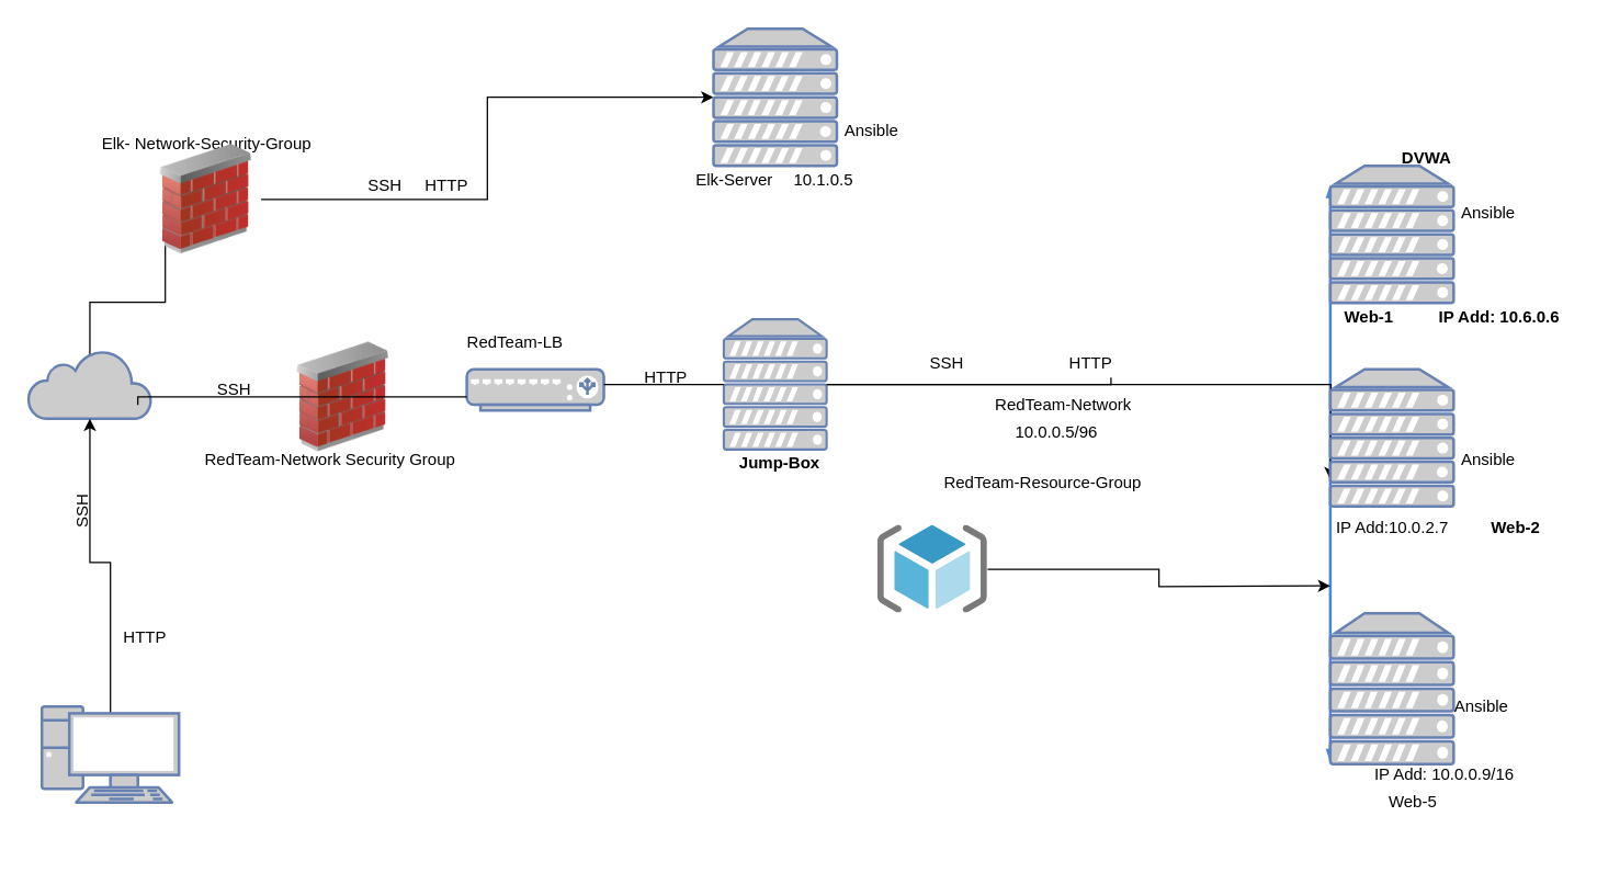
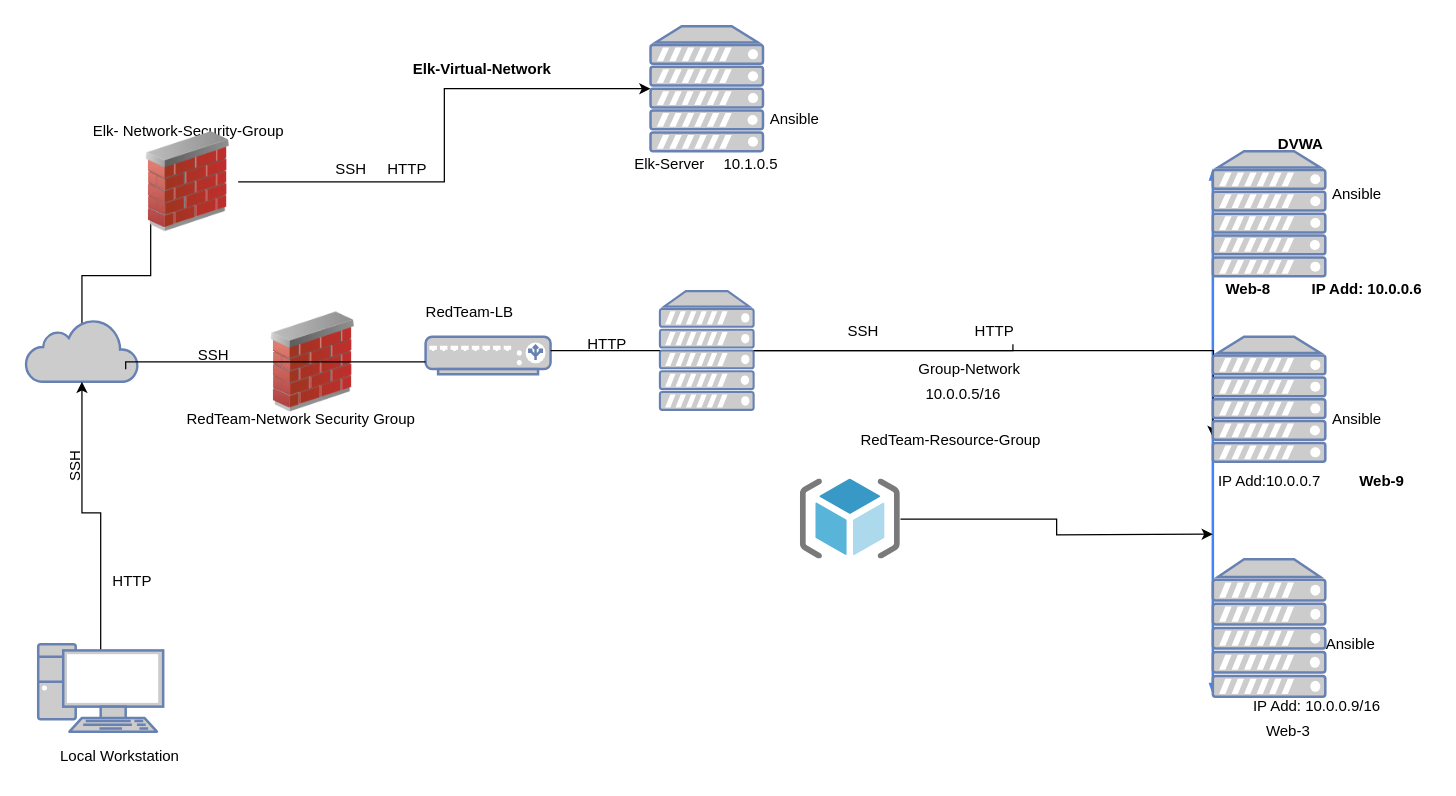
  <mxCell id="0" />
  <mxCell id="1" parent="0" />
  <mxCell id="2" style="edgeStyle=elbowEdgeStyle;rounded=0;elbow=vertical;html=1;labelBackgroundColor=none;startArrow=blockThin;startFill=1;startSize=4;endArrow=blockThin;endFill=1;endSize=4;jettySize=auto;orthogonalLoop=1;strokeColor=#4284F3;strokeWidth=2;fontSize=12;fontColor=#000000;align=center;dashed=0;exitX=0;exitY=0.982;exitDx=0;exitDy=0;exitPerimeter=0;" parent="1" edge="1" source="26"><mxGeometry relative="1" as="geometry"><mxPoint x="970" y="565" as="sourcePoint" /><mxPoint x="970" y="135" as="targetPoint" /><Array as="points"><mxPoint x="1000" y="374" /></Array></mxGeometry></mxCell>
- <mxCell id="3" value="&lt;b&gt;Jump-Box&lt;/b&gt;" style="text;html=1;resizable=0;autosize=1;align=center;verticalAlign=middle;points=[];fillColor=none;strokeColor=none;rounded=0;" parent="1" vertex="1"><mxGeometry x="532.5" y="327.5" width="70" height="20" as="geometry" /></mxCell>
- <mxCell id="4" value="&lt;b&gt;Web-1&lt;/b&gt;" style="text;html=1;resizable=0;autosize=1;align=center;verticalAlign=middle;points=[];fillColor=none;strokeColor=none;rounded=0;" parent="1" vertex="1"><mxGeometry x="972.7" y="220.5" width="50" height="20" as="geometry" /></mxCell>
- <mxCell id="5" value="&lt;b&gt;Web-2&lt;/b&gt;" style="text;html=1;resizable=0;autosize=1;align=center;verticalAlign=middle;points=[];fillColor=none;strokeColor=none;rounded=0;" parent="1" vertex="1"><mxGeometry x="1080" y="375" width="50" height="20" as="geometry" /></mxCell>
- <mxCell id="6" value="&lt;b&gt;IP Add: 10.6.0.6&lt;/b&gt;" style="text;html=1;resizable=0;autosize=1;align=center;verticalAlign=middle;points=[];fillColor=none;strokeColor=none;rounded=0;" parent="1" vertex="1"><mxGeometry x="1042.7" y="220.5" width="100" height="20" as="geometry" /></mxCell>
+ <mxCell id="4" value="&lt;b&gt;Web-8&lt;/b&gt;" style="text;html=1;resizable=0;autosize=1;align=center;verticalAlign=middle;points=[];fillColor=none;strokeColor=none;rounded=0;" parent="1" vertex="1"><mxGeometry x="972.7" y="220.5" width="50" height="20" as="geometry" /></mxCell>
+ <mxCell id="5" value="&lt;b&gt;Web-9&lt;/b&gt;" style="text;html=1;resizable=0;autosize=1;align=center;verticalAlign=middle;points=[];fillColor=none;strokeColor=none;rounded=0;" parent="1" vertex="1"><mxGeometry x="1080" y="375" width="50" height="20" as="geometry" /></mxCell>
+ <mxCell id="6" value="&lt;b&gt;IP Add: 10.0.0.6&lt;/b&gt;" style="text;html=1;resizable=0;autosize=1;align=center;verticalAlign=middle;points=[];fillColor=none;strokeColor=none;rounded=0;" parent="1" vertex="1"><mxGeometry x="1042.7" y="220.5" width="100" height="20" as="geometry" /></mxCell>
  <mxCell id="7" value="&lt;b&gt;DVWA&lt;/b&gt;" style="text;html=1;resizable=0;autosize=1;align=center;verticalAlign=middle;points=[];fillColor=none;strokeColor=none;rounded=0;" parent="1" vertex="1"><mxGeometry x="1015" y="105" width="50" height="20" as="geometry" /></mxCell>
- <mxCell id="9" value="RedTeam-Network" style="text;html=1;resizable=0;autosize=1;align=center;verticalAlign=middle;points=[];fillColor=none;strokeColor=none;rounded=0;" parent="1" vertex="1"><mxGeometry x="720" y="285" width="110" height="20" as="geometry" /></mxCell>
+ <mxCell id="8" value="&lt;b&gt;Elk-Virtual-Network&lt;/b&gt;" style="text;html=1;resizable=0;autosize=1;align=center;verticalAlign=middle;points=[];fillColor=none;strokeColor=none;rounded=0;" parent="1" vertex="1"><mxGeometry x="320" y="45" width="130" height="20" as="geometry" /></mxCell>
+ <mxCell id="9" value="Group-Network" style="text;html=1;resizable=0;autosize=1;align=center;verticalAlign=middle;points=[];fillColor=none;strokeColor=none;rounded=0;" parent="1" vertex="1"><mxGeometry x="720" y="285" width="110" height="20" as="geometry" /></mxCell>
  <mxCell id="10" value="Elk-Server" style="text;html=1;align=center;verticalAlign=middle;resizable=0;points=[];autosize=1;strokeColor=none;" parent="1" vertex="1"><mxGeometry x="500" y="120.5" width="70" height="20" as="geometry" /></mxCell>
  <mxCell id="11" value="" style="edgeStyle=orthogonalEdgeStyle;rounded=0;orthogonalLoop=1;jettySize=auto;html=1;" parent="1" source="12" edge="1"><mxGeometry relative="1" as="geometry"><mxPoint x="970" y="427" as="targetPoint" /></mxGeometry></mxCell>
  <mxCell id="12" value="&lt;br&gt;" style="aspect=fixed;html=1;points=[];align=center;image;fontSize=12;image=img/lib/mscae/ResourceGroup.svg;" parent="1" vertex="1"><mxGeometry x="640" y="383" width="80" height="64" as="geometry" /></mxCell>
  <mxCell id="13" value="RedTeam-Resource-Group" style="text;html=1;resizable=0;autosize=1;align=center;verticalAlign=middle;points=[];fillColor=none;strokeColor=none;rounded=0;" parent="1" vertex="1"><mxGeometry x="680" y="342" width="160" height="20" as="geometry" /></mxCell>
  <mxCell id="14" value="Elk- Network-Security-Group" style="text;html=1;resizable=0;autosize=1;align=center;verticalAlign=middle;points=[];fillColor=none;strokeColor=none;rounded=0;" parent="1" vertex="1"><mxGeometry x="65" y="95" width="170" height="20" as="geometry" /></mxCell>
  <mxCell id="15" value="" style="edgeStyle=orthogonalEdgeStyle;rounded=0;orthogonalLoop=1;jettySize=auto;html=1;entryX=-0.03;entryY=0.5;entryDx=0;entryDy=0;entryPerimeter=0;" parent="1" source="37" edge="1"><mxGeometry relative="1" as="geometry"><mxPoint x="970" y="349.31" as="targetPoint" /><mxPoint x="760.5" y="277.59" as="sourcePoint" /></mxGeometry></mxCell>
  <mxCell id="16" value="IP Add: 10.0.0.9/16" style="text;html=1;resizable=0;autosize=1;align=center;verticalAlign=middle;points=[];fillColor=none;strokeColor=none;rounded=0;" parent="1" vertex="1"><mxGeometry x="992.7" y="555" width="120" height="20" as="geometry" /></mxCell>
- <mxCell id="17" value="IP Add:10.0.2.7" style="text;html=1;resizable=0;autosize=1;align=center;verticalAlign=middle;points=[];fillColor=none;strokeColor=none;rounded=0;" parent="1" vertex="1"><mxGeometry x="965" y="375" width="100" height="20" as="geometry" /></mxCell>
+ <mxCell id="17" value="IP Add:10.0.0.7" style="text;html=1;resizable=0;autosize=1;align=center;verticalAlign=middle;points=[];fillColor=none;strokeColor=none;rounded=0;" parent="1" vertex="1"><mxGeometry x="965" y="375" width="100" height="20" as="geometry" /></mxCell>
  <mxCell id="18" value="RedTeam-LB" style="text;html=1;align=center;verticalAlign=middle;resizable=0;points=[];autosize=1;strokeColor=none;" parent="1" vertex="1"><mxGeometry x="330" y="240" width="90" height="20" as="geometry" /></mxCell>
  <mxCell id="19" value="RedTeam-Network Security Group" style="text;html=1;resizable=0;autosize=1;align=center;verticalAlign=middle;points=[];fillColor=none;strokeColor=none;rounded=0;" parent="1" vertex="1"><mxGeometry x="140" y="325" width="200" height="20" as="geometry" /></mxCell>
  <mxCell id="20" style="edgeStyle=orthogonalEdgeStyle;rounded=0;orthogonalLoop=1;jettySize=auto;html=1;" parent="1" source="22" target="30" edge="1"><mxGeometry relative="1" as="geometry" /></mxCell>
  <mxCell id="21" style="edgeStyle=orthogonalEdgeStyle;rounded=0;orthogonalLoop=1;jettySize=auto;html=1;exitX=0.25;exitY=0.625;exitDx=0;exitDy=0;exitPerimeter=0;" parent="1" source="22" edge="1"><mxGeometry relative="1" as="geometry"><mxPoint x="65" y="305" as="targetPoint" /><Array as="points"><mxPoint x="120" y="155" /><mxPoint x="120" y="220" /><mxPoint x="65" y="220" /></Array></mxGeometry></mxCell>
  <mxCell id="22" value="" style="image;html=1;image=img/lib/clip_art/networking/Firewall_02_128x128.png" parent="1" vertex="1"><mxGeometry x="110" y="105" width="80" height="80" as="geometry" /></mxCell>
  <mxCell id="23" value="" style="image;html=1;image=img/lib/clip_art/networking/Firewall_02_128x128.png" parent="1" vertex="1"><mxGeometry x="210" y="249.31" width="80" height="80" as="geometry" /></mxCell>
  <mxCell id="24" value="" style="fontColor=#0066CC;verticalAlign=top;verticalLabelPosition=bottom;labelPosition=center;align=center;html=1;outlineConnect=0;fillColor=#CCCCCC;strokeColor=#6881B3;gradientColor=none;gradientDirection=north;strokeWidth=2;shape=mxgraph.networks.server;" parent="1" vertex="1"><mxGeometry x="970" y="120.5" width="90" height="100" as="geometry" /></mxCell>
  <mxCell id="25" value="" style="fontColor=#0066CC;verticalAlign=top;verticalLabelPosition=bottom;labelPosition=center;align=center;html=1;outlineConnect=0;fillColor=#CCCCCC;strokeColor=#6881B3;gradientColor=none;gradientDirection=north;strokeWidth=2;shape=mxgraph.networks.server;" parent="1" vertex="1"><mxGeometry x="970" y="269" width="90" height="100" as="geometry" /></mxCell>
  <mxCell id="26" value="" style="fontColor=#0066CC;verticalAlign=top;verticalLabelPosition=bottom;labelPosition=center;align=center;html=1;outlineConnect=0;fillColor=#CCCCCC;strokeColor=#6881B3;gradientColor=none;gradientDirection=north;strokeWidth=2;shape=mxgraph.networks.server;" parent="1" vertex="1"><mxGeometry x="970" y="447" width="90" height="110" as="geometry" /></mxCell>
  <mxCell id="27" value="" style="html=1;outlineConnect=0;fillColor=#CCCCCC;strokeColor=#6881B3;gradientColor=none;gradientDirection=north;strokeWidth=2;shape=mxgraph.networks.cloud;fontColor=#ffffff;" parent="1" vertex="1"><mxGeometry x="20" y="255" width="90" height="50" as="geometry" /></mxCell>
  <mxCell id="28" value="" style="fontColor=#0066CC;verticalAlign=top;verticalLabelPosition=bottom;labelPosition=center;align=center;html=1;outlineConnect=0;fillColor=#CCCCCC;strokeColor=#6881B3;gradientColor=none;gradientDirection=north;strokeWidth=2;shape=mxgraph.networks.load_balancer;" parent="1" vertex="1"><mxGeometry x="340" y="269" width="100" height="30" as="geometry" /></mxCell>
  <mxCell id="29" value="" style="edgeStyle=orthogonalEdgeStyle;rounded=0;orthogonalLoop=1;jettySize=auto;html=1;endArrow=none;startArrow=none;" parent="1" target="28" edge="1"><mxGeometry relative="1" as="geometry"><mxPoint x="770" y="285" as="targetPoint" /><mxPoint x="100" y="295" as="sourcePoint" /><Array as="points"><mxPoint x="100" y="289" /></Array></mxGeometry></mxCell>
  <mxCell id="30" value="" style="fontColor=#0066CC;verticalAlign=top;verticalLabelPosition=bottom;labelPosition=center;align=center;html=1;outlineConnect=0;fillColor=#CCCCCC;strokeColor=#6881B3;gradientColor=none;gradientDirection=north;strokeWidth=2;shape=mxgraph.networks.server;" parent="1" vertex="1"><mxGeometry x="520" y="20.5" width="90" height="100" as="geometry" /></mxCell>
  <mxCell id="31" value="10.1.0.5" style="text;html=1;resizable=0;autosize=1;align=center;verticalAlign=middle;points=[];fillColor=none;strokeColor=none;rounded=0;" parent="1" vertex="1"><mxGeometry x="570" y="120.5" width="60" height="20" as="geometry" /></mxCell>
  <mxCell id="32" style="edgeStyle=orthogonalEdgeStyle;rounded=0;orthogonalLoop=1;jettySize=auto;html=1;startArrow=none;exitX=0.5;exitY=0.07;exitDx=0;exitDy=0;exitPerimeter=0;" parent="1" source="33" target="27" edge="1"><mxGeometry relative="1" as="geometry"><mxPoint x="65" y="305" as="targetPoint" /><Array as="points" /><mxPoint x="40" y="445" as="sourcePoint" /></mxGeometry></mxCell>
  <mxCell id="33" value="" style="fontColor=#0066CC;verticalAlign=top;verticalLabelPosition=bottom;labelPosition=center;align=center;html=1;outlineConnect=0;fillColor=#CCCCCC;strokeColor=#6881B3;gradientColor=none;gradientDirection=north;strokeWidth=2;shape=mxgraph.networks.pc;" parent="1" vertex="1"><mxGeometry x="30" y="515" width="100" height="70" as="geometry" /></mxCell>
+ <mxCell id="34" value="Local Workstation" style="text;html=1;resizable=0;autosize=1;align=center;verticalAlign=middle;points=[];fillColor=none;strokeColor=none;rounded=0;" parent="1" vertex="1"><mxGeometry x="40" y="595" width="110" height="20" as="geometry" /></mxCell>
  <mxCell id="35" value="SSH" style="text;html=1;resizable=0;autosize=1;align=center;verticalAlign=middle;points=[];fillColor=none;strokeColor=none;rounded=0;rotation=270;" parent="1" vertex="1"><mxGeometry x="40" y="363" width="40" height="20" as="geometry" /></mxCell>
  <mxCell id="36" value="SSH" style="text;html=1;resizable=0;autosize=1;align=center;verticalAlign=middle;points=[];fillColor=none;strokeColor=none;rounded=0;" parent="1" vertex="1"><mxGeometry x="150" y="274.31" width="40" height="20" as="geometry" /></mxCell>
  <mxCell id="37" value="" style="fontColor=#0066CC;verticalAlign=top;verticalLabelPosition=bottom;labelPosition=center;align=center;html=1;outlineConnect=0;fillColor=#CCCCCC;strokeColor=#6881B3;gradientColor=none;gradientDirection=north;strokeWidth=2;shape=mxgraph.networks.server;" parent="1" vertex="1"><mxGeometry x="527.5" y="232.5" width="75" height="95" as="geometry" /></mxCell>
  <mxCell id="38" value="" style="edgeStyle=orthogonalEdgeStyle;rounded=0;orthogonalLoop=1;jettySize=auto;html=1;startArrow=none;endArrow=none;" parent="1" source="28" target="37" edge="1"><mxGeometry relative="1" as="geometry"><mxPoint x="770" y="285" as="targetPoint" /><mxPoint x="440" y="285" as="sourcePoint" /><Array as="points"><mxPoint x="480" y="280" /><mxPoint x="480" y="280" /></Array></mxGeometry></mxCell>
  <mxCell id="39" value="SSH" style="text;html=1;resizable=0;autosize=1;align=center;verticalAlign=middle;points=[];fillColor=none;strokeColor=none;rounded=0;" parent="1" vertex="1"><mxGeometry x="260" y="125" width="40" height="20" as="geometry" /></mxCell>
- <mxCell id="40" value="Web-5" style="text;html=1;align=center;verticalAlign=middle;resizable=0;points=[];autosize=1;strokeColor=none;" parent="1" vertex="1"><mxGeometry x="1005" y="575" width="50" height="20" as="geometry" /></mxCell>
+ <mxCell id="40" value="Web-3" style="text;html=1;align=center;verticalAlign=middle;resizable=0;points=[];autosize=1;strokeColor=none;" parent="1" vertex="1"><mxGeometry x="1005" y="575" width="50" height="20" as="geometry" /></mxCell>
  <mxCell id="41" value="SSH" style="text;html=1;resizable=0;autosize=1;align=center;verticalAlign=middle;points=[];fillColor=none;strokeColor=none;rounded=0;" parent="1" vertex="1"><mxGeometry x="670" y="255" width="40" height="20" as="geometry" /></mxCell>
  <mxCell id="42" value="" style="edgeStyle=orthogonalEdgeStyle;rounded=0;orthogonalLoop=1;jettySize=auto;html=1;startArrow=none;endArrow=none;" parent="1" source="37" edge="1"><mxGeometry relative="1" as="geometry"><mxPoint x="810" y="275" as="targetPoint" /><mxPoint x="602.5" y="280" as="sourcePoint" /><Array as="points"><mxPoint x="810" y="280" /></Array></mxGeometry></mxCell>
- <mxCell id="43" value="10.0.0.5/96" style="text;html=1;resizable=0;autosize=1;align=center;verticalAlign=middle;points=[];fillColor=none;strokeColor=none;rounded=0;" parent="1" vertex="1"><mxGeometry x="730" y="305" width="80" height="20" as="geometry" /></mxCell>
+ <mxCell id="43" value="10.0.0.5/16" style="text;html=1;resizable=0;autosize=1;align=center;verticalAlign=middle;points=[];fillColor=none;strokeColor=none;rounded=0;" parent="1" vertex="1"><mxGeometry x="730" y="305" width="80" height="20" as="geometry" /></mxCell>
  <mxCell id="44" value="Ansible" style="text;html=1;resizable=0;autosize=1;align=center;verticalAlign=middle;points=[];fillColor=none;strokeColor=none;rounded=0;" vertex="1" parent="1"><mxGeometry x="610" y="85" width="50" height="20" as="geometry" /></mxCell>
  <mxCell id="45" value="Ansible" style="text;html=1;resizable=0;autosize=1;align=center;verticalAlign=middle;points=[];fillColor=none;strokeColor=none;rounded=0;" vertex="1" parent="1"><mxGeometry x="1060" y="145" width="50" height="20" as="geometry" /></mxCell>
  <mxCell id="46" value="Ansible" style="text;html=1;resizable=0;autosize=1;align=center;verticalAlign=middle;points=[];fillColor=none;strokeColor=none;rounded=0;" vertex="1" parent="1"><mxGeometry x="1060" y="325" width="50" height="20" as="geometry" /></mxCell>
  <mxCell id="47" value="Ansible" style="text;html=1;resizable=0;autosize=1;align=center;verticalAlign=middle;points=[];fillColor=none;strokeColor=none;rounded=0;" vertex="1" parent="1"><mxGeometry x="1055" y="505" width="50" height="20" as="geometry" /></mxCell>
  <mxCell id="48" value="HTTP" style="text;html=1;resizable=0;autosize=1;align=center;verticalAlign=middle;points=[];fillColor=none;strokeColor=none;rounded=0;" vertex="1" parent="1"><mxGeometry x="300" y="125" width="50" height="20" as="geometry" /></mxCell>
  <mxCell id="49" value="HTTP" style="text;html=1;resizable=0;autosize=1;align=center;verticalAlign=middle;points=[];fillColor=none;strokeColor=none;rounded=0;" vertex="1" parent="1"><mxGeometry x="770" y="255" width="50" height="20" as="geometry" /></mxCell>
  <mxCell id="50" value="HTTP" style="text;html=1;resizable=0;autosize=1;align=center;verticalAlign=middle;points=[];fillColor=none;strokeColor=none;rounded=0;" vertex="1" parent="1"><mxGeometry x="460" y="265" width="50" height="20" as="geometry" /></mxCell>
  <mxCell id="51" value="HTTP" style="text;html=1;resizable=0;autosize=1;align=center;verticalAlign=middle;points=[];fillColor=none;strokeColor=none;rounded=0;" vertex="1" parent="1"><mxGeometry x="80" y="455" width="50" height="20" as="geometry" /></mxCell>
